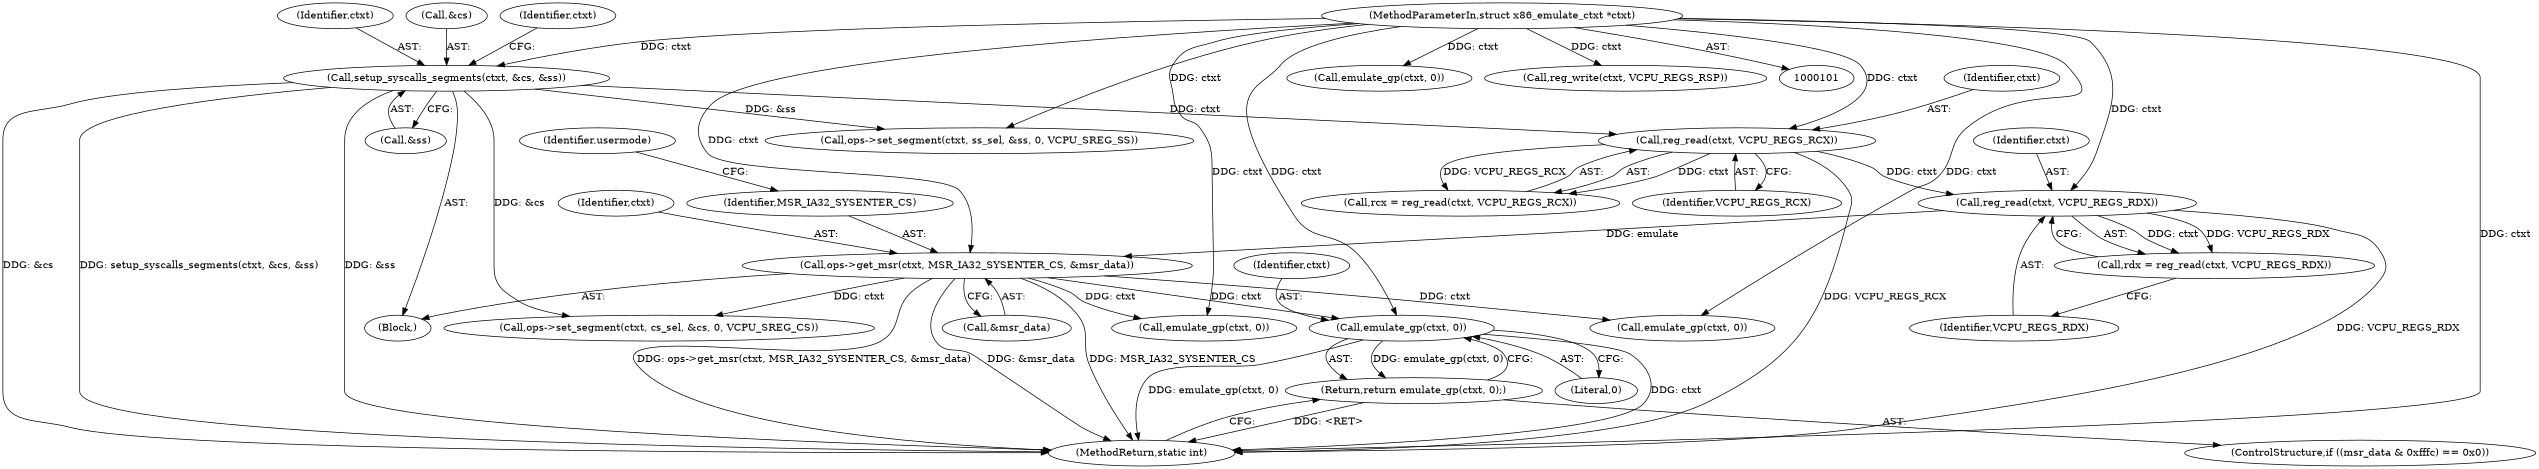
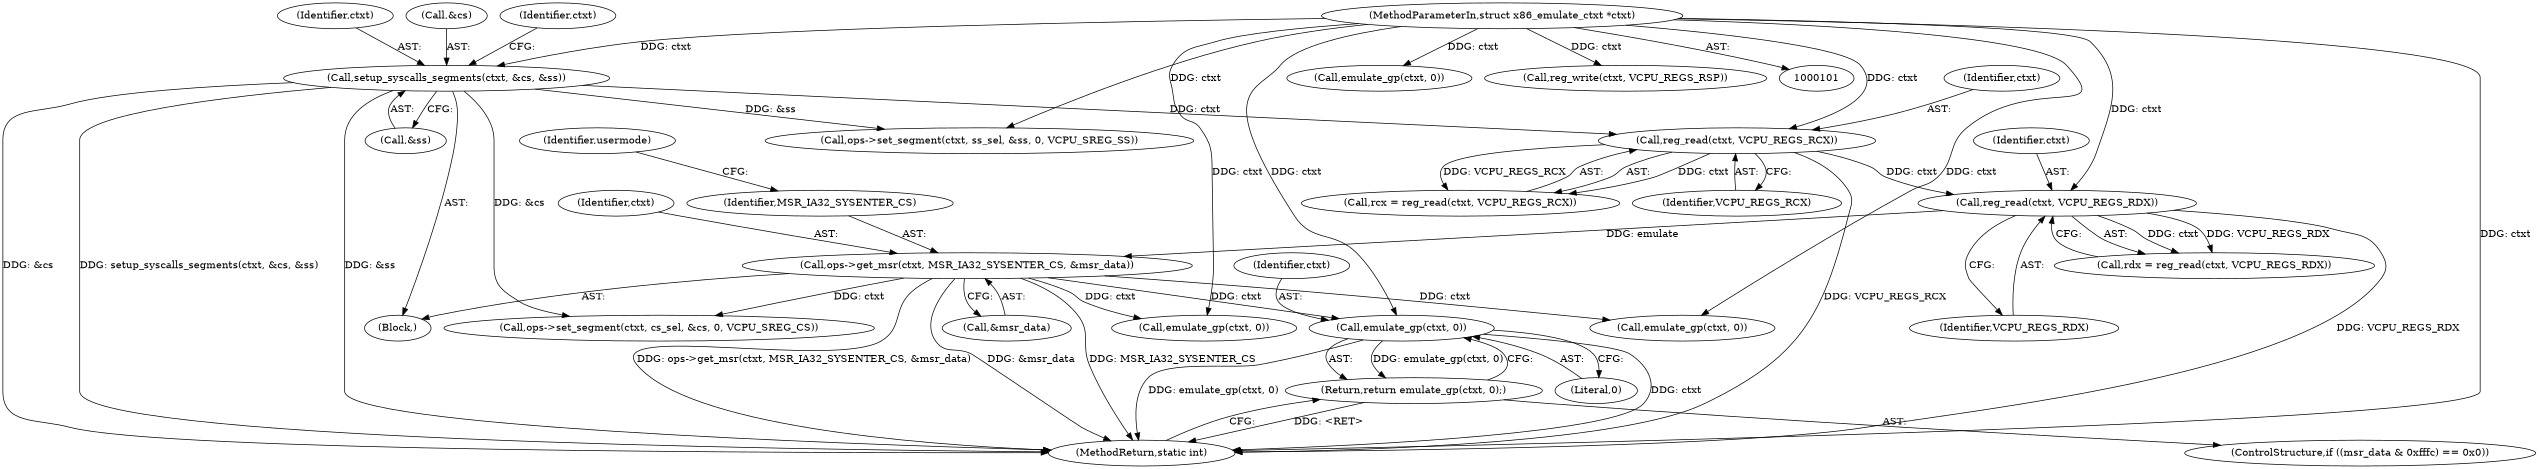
  digraph {
    n1 [label="(Call,emulate_gp(ctxt, 0))"]
    n2 [label="(Return,return emulate_gp(ctxt, 0);)"]
    n3 [label="(Literal,0)"]
    n4 [label="(MethodReturn,static int)"]
    n5 [label="(ControlStructure,if ((msr_data & 0xfffc) == 0x0))"]
    n6 [label="(Call,ops->get_msr(ctxt, MSR_IA32_SYSENTER_CS, &msr_data))"]
    n7 [label="(Call,&msr_data)"]
    n8 [label="(Block,)"]
    n9 [label="(Call,emulate_gp(ctxt, 0))"]
    n10 [label="(Call,emulate_gp(ctxt, 0))"]
    n11 [label="(Call,ops->set_segment(ctxt, cs_sel, &cs, 0, VCPU_SREG_CS))"]
    n12 [label="(Call,reg_read(ctxt, VCPU_REGS_RDX))"]
    n13 [label="(Call,rdx = reg_read(ctxt, VCPU_REGS_RDX))"]
    n14 [label="(Identifier,VCPU_REGS_RDX)"]
    n15 [label="(Call,reg_read(ctxt, VCPU_REGS_RCX))"]
    n16 [label="(Identifier,VCPU_REGS_RCX)"]
    n17 [label="(Call,rcx = reg_read(ctxt, VCPU_REGS_RCX))"]
    n18 [label="(Call,setup_syscalls_segments(ctxt, &cs, &ss))"]
    n19 [label="(Call,ops->set_segment(ctxt, ss_sel, &ss, 0, VCPU_SREG_SS))"]
    n20 [label="(Call,&ss)"]
    n21 [label="(MethodParameterIn,struct x86_emulate_ctxt *ctxt)"]
    n22 [label="(Call,emulate_gp(ctxt, 0))"]
    n23 [label="(Call,reg_write(ctxt, VCPU_REGS_RSP))"]
    1000101
    n25 [label="(Identifier,ctxt)"]
    n26 [label="(Identifier,ctxt)"]
    n27 [label="(Identifier,ctxt)"]
    n28 [label="(Call,&cs)"]
    n29 [label="(Identifier,ctxt)"]
    n30 [label="(Identifier,ctxt)"]
    n31 [label="(Identifier,MSR_IA32_SYSENTER_CS)"]
    n32 [label="(Identifier,usermode)"]
    n33 [label="(Identifier,ctxt)"]
    n1 -> n2 [label="AST: "]
    n1 -> n2 [label="DDG: emulate_gp(ctxt, 0)"]
    n1 -> n3 [label="CFG: "]
    n1 -> n4 [label="DDG: ctxt"]
    n1 -> n4 [label="DDG: emulate_gp(ctxt, 0)"]
    n2 -> n1 [label="CFG: "]
    n2 -> n4 [label="DDG: <RET>"]
    n2 -> n5 [label="AST: "]
    n3 -> n1 [label="AST: "]
    n4 -> n2 [label="CFG: "]
    n6 -> n1 [label="DDG: ctxt"]
    n6 -> n4 [label="DDG: ops->get_msr(ctxt, MSR_IA32_SYSENTER_CS, &msr_data)"]
    n6 -> n4 [label="DDG: &msr_data"]
    n6 -> n4 [label="DDG: MSR_IA32_SYSENTER_CS"]
    n6 -> n7 [label="CFG: "]
    n6 -> n8 [label="AST: "]
    n6 -> n9 [label="DDG: ctxt"]
    n6 -> n10 [label="DDG: ctxt"]
    n6 -> n11 [label="DDG: ctxt"]
    n7 -> n6 [label="AST: "]
    n12 -> n4 [label="DDG: VCPU_REGS_RDX"]
    n12 -> n6 [label="DDG: emulate"]
    n12 -> n13 [label="AST: "]
    n12 -> n13 [label="DDG: ctxt"]
    n12 -> n13 [label="DDG: VCPU_REGS_RDX"]
-   n13 -> n14 [label="CFG: "]
+   n12 -> n14 [label="CFG: "]
    n13 -> n12 [label="CFG: "]
    n14 -> n12 [label="AST: "]
    n15 -> n4 [label="DDG: VCPU_REGS_RCX"]
    n15 -> n12 [label="DDG: ctxt"]
    n15 -> n16 [label="CFG: "]
    n15 -> n17 [label="AST: "]
    n15 -> n17 [label="DDG: ctxt"]
    n15 -> n17 [label="DDG: VCPU_REGS_RCX"]
    n16 -> n15 [label="AST: "]
    n17 -> n15 [label="AST: "]
    n18 -> n4 [label="DDG: &cs"]
    n18 -> n4 [label="DDG: setup_syscalls_segments(ctxt, &cs, &ss)"]
    n18 -> n4 [label="DDG: &ss"]
    n18 -> n8 [label="AST: "]
    n18 -> n11 [label="DDG: &cs"]
    n18 -> n15 [label="DDG: ctxt"]
    n18 -> n19 [label="DDG: &ss"]
    n18 -> n20 [label="CFG: "]
    n20 -> n18 [label="AST: "]
    n21 -> n1 [label="DDG: ctxt"]
    n21 -> n4 [label="DDG: ctxt"]
-   n21 -> n6 [label="DDG: ctxt"]
    n21 -> n9 [label="DDG: ctxt"]
    n21 -> n10 [label="DDG: ctxt"]
    n21 -> n12 [label="DDG: ctxt"]
    n21 -> n15 [label="DDG: ctxt"]
    n21 -> n18 [label="DDG: ctxt"]
    n21 -> n19 [label="DDG: ctxt"]
    n21 -> n22 [label="DDG: ctxt"]
    n21 -> n23 [label="DDG: ctxt"]
    n21 -> 1000101 [label="AST: "]
    n25 -> n6 [label="AST: "]
    n26 -> n1 [label="AST: "]
    n27 -> n18 [label="AST: "]
    n28 -> n18 [label="AST: "]
    n29 -> n15 [label="AST: "]
    n30 -> n12 [label="AST: "]
    n31 -> n6 [label="AST: "]
    n32 -> n31 [label="CFG: "]
    n33 -> n18 [label="CFG: "]
  }
